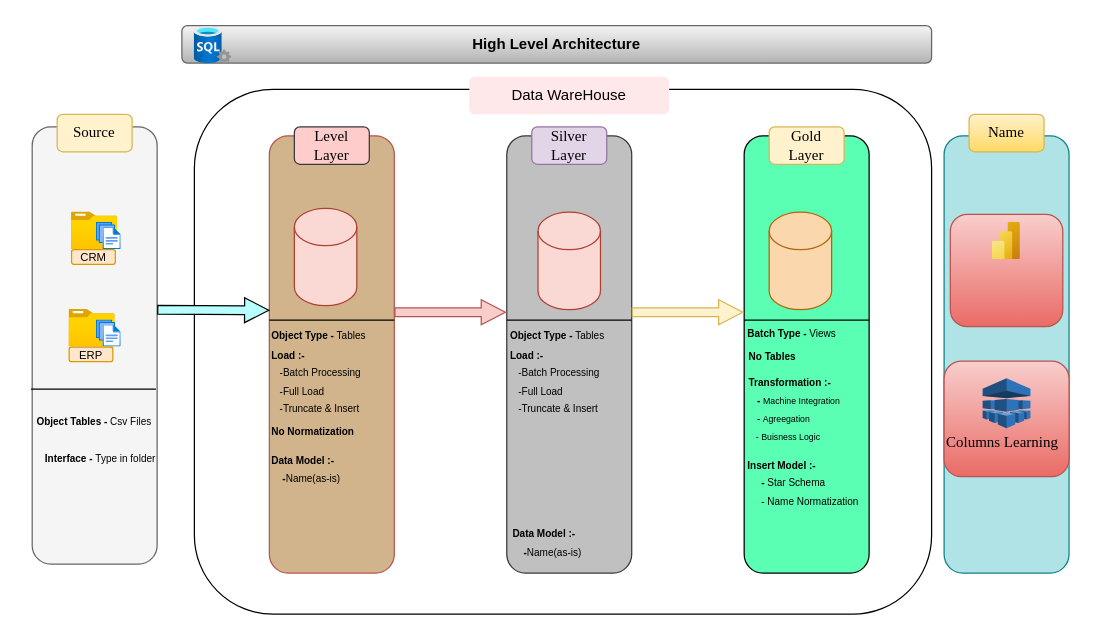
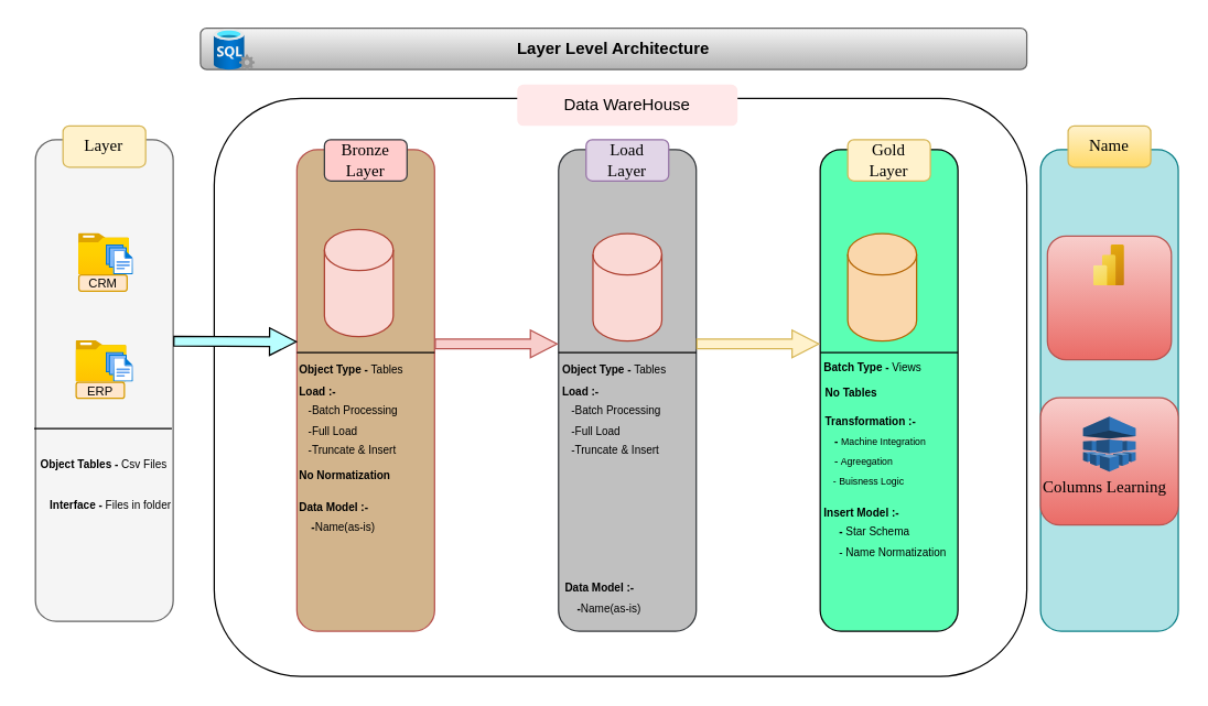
  <mxCell id="0" />
  <mxCell id="1" parent="0" />
  <mxCell id="2" value="" style="rounded=1;whiteSpace=wrap;html=1;" vertex="1" parent="1"><mxGeometry x="155" y="71" width="590" height="420" as="geometry" /></mxCell>
  <mxCell id="3" value="" style="rounded=1;whiteSpace=wrap;html=1;fillColor=#f5f5f5;fontColor=#333333;strokeColor=#666666;" vertex="1" parent="1"><mxGeometry x="25.19" y="101" width="100" height="350" as="geometry" /></mxCell>
  <mxCell id="4" value="" style="image;aspect=fixed;html=1;points=[];align=center;fontSize=12;image=img/lib/azure2/general/Folder_Blank.svg;" vertex="1" parent="1"><mxGeometry x="56.71" y="169.35" width="36.96" height="30" as="geometry" /></mxCell>
  <mxCell id="5" value="" style="image;aspect=fixed;html=1;points=[];align=center;fontSize=12;image=img/lib/azure2/general/Folder_Blank.svg;" vertex="1" parent="1"><mxGeometry x="54.75" y="247.35" width="36.96" height="30" as="geometry" /></mxCell>
- <mxCell id="6" value="&lt;p&gt;&lt;font face=&quot;Comic Sans MS&quot;&gt;Source&lt;/font&gt;&lt;/p&gt;" style="text;html=1;align=center;verticalAlign=middle;whiteSpace=wrap;rounded=1;fillColor=#fff2cc;strokeColor=#d6b656;" vertex="1" parent="1"><mxGeometry x="45.19" y="91" width="60" height="30" as="geometry" /></mxCell>
+ <mxCell id="6" value="&lt;p&gt;&lt;font face=&quot;Comic Sans MS&quot;&gt;Layer&lt;/font&gt;&lt;/p&gt;" style="text;html=1;align=center;verticalAlign=middle;whiteSpace=wrap;rounded=1;fillColor=#fff2cc;strokeColor=#d6b656;" vertex="1" parent="1"><mxGeometry x="45.19" y="91" width="60" height="30" as="geometry" /></mxCell>
  <mxCell id="7" value="" style="image;aspect=fixed;html=1;points=[];align=center;fontSize=12;image=img/lib/azure2/general/Files.svg;" vertex="1" parent="1"><mxGeometry x="76.71" y="177.7" width="19.81" height="21.65" as="geometry" /></mxCell>
  <mxCell id="8" value="" style="image;aspect=fixed;html=1;points=[];align=center;fontSize=12;image=img/lib/azure2/general/Files.svg;" vertex="1" parent="1"><mxGeometry x="76.71" y="255.7" width="19.81" height="21.65" as="geometry" /></mxCell>
  <mxCell id="9" value="&lt;font style=&quot;font-size: 9px;&quot;&gt;CRM&lt;/font&gt;" style="text;html=1;align=center;verticalAlign=middle;whiteSpace=wrap;rounded=1;fillColor=#ffe6cc;strokeColor=#d79b00;" vertex="1" parent="1"><mxGeometry x="56.71" y="199.35" width="35" height="11.65" as="geometry" /></mxCell>
  <mxCell id="10" value="&lt;font style=&quot;font-size: 9px;&quot;&gt;ERP&lt;/font&gt;" style="text;html=1;align=center;verticalAlign=middle;whiteSpace=wrap;rounded=1;fillColor=#ffe6cc;strokeColor=#d79b00;" vertex="1" parent="1"><mxGeometry x="54.75" y="277.35" width="35" height="11.65" as="geometry" /></mxCell>
  <mxCell id="11" value="&lt;font style=&quot;font-size: 8px;&quot;&gt;&lt;b&gt;Object Tables - &lt;/b&gt;Csv&lt;b&gt; &lt;/b&gt;Files&lt;/font&gt;" style="text;html=1;align=center;verticalAlign=middle;whiteSpace=wrap;rounded=0;" vertex="1" parent="1"><mxGeometry x="20.19" y="321" width="110" height="30" as="geometry" /></mxCell>
  <mxCell id="12" value="" style="endArrow=none;html=1;rounded=0;" edge="1" parent="1"><mxGeometry width="50" height="50" relative="1" as="geometry"><mxPoint x="64.21" y="311" as="sourcePoint" /><mxPoint x="124.21" y="311" as="targetPoint" /><Array as="points"><mxPoint x="24.21" y="311" /></Array></mxGeometry></mxCell>
- <mxCell id="13" value="&lt;font style=&quot;font-size: 8px;&quot;&gt;&lt;b&gt;Interface -&amp;nbsp;&lt;/b&gt;Type in folder&lt;/font&gt;" style="text;html=1;align=center;verticalAlign=middle;whiteSpace=wrap;rounded=0;" vertex="1" parent="1"><mxGeometry x="25.19" y="351" width="110" height="30" as="geometry" /></mxCell>
+ <mxCell id="13" value="&lt;font style=&quot;font-size: 8px;&quot;&gt;&lt;b&gt;Interface -&amp;nbsp;&lt;/b&gt;Files in folder&lt;/font&gt;" style="text;html=1;align=center;verticalAlign=middle;whiteSpace=wrap;rounded=0;" vertex="1" parent="1"><mxGeometry x="25.19" y="351" width="110" height="30" as="geometry" /></mxCell>
  <mxCell id="14" value="" style="rounded=1;whiteSpace=wrap;html=1;fillColor=#D2B48C;strokeColor=#b85450;" vertex="1" parent="1"><mxGeometry x="215" y="108.17" width="100" height="350" as="geometry" /></mxCell>
- <mxCell id="15" value="&lt;p&gt;&lt;font face=&quot;Comic Sans MS&quot;&gt;Level&lt;br&gt;Layer&lt;/font&gt;&lt;/p&gt;" style="text;html=1;align=center;verticalAlign=middle;whiteSpace=wrap;rounded=1;fillColor=#ffcccc;strokeColor=#36393d;" vertex="1" parent="1"><mxGeometry x="235" y="101" width="60" height="30" as="geometry" /></mxCell>
+ <mxCell id="15" value="&lt;p&gt;&lt;font face=&quot;Comic Sans MS&quot;&gt;Bronze&lt;br&gt;Layer&lt;/font&gt;&lt;/p&gt;" style="text;html=1;align=center;verticalAlign=middle;whiteSpace=wrap;rounded=1;fillColor=#ffcccc;strokeColor=#36393d;" vertex="1" parent="1"><mxGeometry x="235" y="101" width="60" height="30" as="geometry" /></mxCell>
  <mxCell id="16" value="" style="shape=cylinder3;whiteSpace=wrap;html=1;boundedLbl=1;backgroundOutline=1;size=15;fillColor=#fad9d5;strokeColor=#ae4132;" vertex="1" parent="1"><mxGeometry x="235" y="166.17" width="50" height="78" as="geometry" /></mxCell>
  <mxCell id="17" value="" style="rounded=1;whiteSpace=wrap;html=1;fillColor=#C0C0C0;strokeColor=#36393d;" vertex="1" parent="1"><mxGeometry x="405" y="108.17" width="100" height="350" as="geometry" /></mxCell>
  <mxCell id="18" value="" style="rounded=1;whiteSpace=wrap;html=1;fillColor=#5BFFB4;" vertex="1" parent="1"><mxGeometry x="595" y="108.17" width="100" height="350" as="geometry" /></mxCell>
- <mxCell id="19" value="&lt;p&gt;&lt;font face=&quot;Comic Sans MS&quot;&gt;Silver&lt;br&gt;Layer&lt;/font&gt;&lt;/p&gt;" style="text;html=1;align=center;verticalAlign=middle;whiteSpace=wrap;rounded=1;fillColor=#e1d5e7;strokeColor=#9673a6;" vertex="1" parent="1"><mxGeometry x="425" y="101" width="60" height="30" as="geometry" /></mxCell>
+ <mxCell id="19" value="&lt;p&gt;&lt;font face=&quot;Comic Sans MS&quot;&gt;Load&lt;br&gt;Layer&lt;/font&gt;&lt;/p&gt;" style="text;html=1;align=center;verticalAlign=middle;whiteSpace=wrap;rounded=1;fillColor=#e1d5e7;strokeColor=#9673a6;" vertex="1" parent="1"><mxGeometry x="425" y="101" width="60" height="30" as="geometry" /></mxCell>
  <mxCell id="20" value="&lt;p&gt;&lt;font face=&quot;Comic Sans MS&quot;&gt;Gold&lt;br&gt;Layer&lt;/font&gt;&lt;/p&gt;" style="text;html=1;align=center;verticalAlign=middle;whiteSpace=wrap;rounded=1;fillColor=#fff2cc;strokeColor=#d6b656;" vertex="1" parent="1"><mxGeometry x="615" y="101" width="60" height="30" as="geometry" /></mxCell>
  <mxCell id="21" value="" style="shape=cylinder3;whiteSpace=wrap;html=1;boundedLbl=1;backgroundOutline=1;size=15;fillColor=#fad7ac;strokeColor=#b46504;" vertex="1" parent="1"><mxGeometry x="615" y="169.35" width="50" height="78" as="geometry" /></mxCell>
  <mxCell id="22" value="" style="shape=cylinder3;whiteSpace=wrap;html=1;boundedLbl=1;backgroundOutline=1;size=15;fillColor=#fad9d5;strokeColor=#ae4132;" vertex="1" parent="1"><mxGeometry x="430" y="169.35" width="50" height="78" as="geometry" /></mxCell>
  <mxCell id="23" value="" style="shape=flexArrow;endArrow=classic;html=1;rounded=0;entryX=0.007;entryY=0.417;entryDx=0;entryDy=0;entryPerimeter=0;exitX=1.013;exitY=0.417;exitDx=0;exitDy=0;exitPerimeter=0;startSize=0;endSize=6.11;targetPerimeterSpacing=0;shadow=0;fillColor=#fff2cc;strokeWidth=1;strokeColor=#d6b656;width=7;endWidth=12;" edge="1" parent="1"><mxGeometry width="50" height="50" relative="1" as="geometry"><mxPoint x="505" y="249.35" as="sourcePoint" /><mxPoint x="594.4" y="249.35" as="targetPoint" /></mxGeometry></mxCell>
  <mxCell id="24" value="" style="shape=flexArrow;endArrow=classic;html=1;rounded=0;entryX=0.007;entryY=0.417;entryDx=0;entryDy=0;entryPerimeter=0;exitX=1.013;exitY=0.417;exitDx=0;exitDy=0;exitPerimeter=0;startSize=0;endSize=6.11;targetPerimeterSpacing=0;shadow=0;fillColor=#f8cecc;strokeWidth=1;strokeColor=#b85450;width=7;endWidth=12;" edge="1" parent="1"><mxGeometry width="50" height="50" relative="1" as="geometry"><mxPoint x="315" y="249.44" as="sourcePoint" /><mxPoint x="404.4" y="249.44" as="targetPoint" /></mxGeometry></mxCell>
  <mxCell id="25" value="" style="shape=flexArrow;endArrow=classic;html=1;rounded=0;exitX=1;exitY=0.39;exitDx=0;exitDy=0;exitPerimeter=0;startSize=0;endSize=6.11;targetPerimeterSpacing=0;shadow=0;strokeWidth=1;width=7;endWidth=12;fillColor=#B9FEFF;" edge="1" parent="1"><mxGeometry width="50" height="50" relative="1" as="geometry"><mxPoint x="125.19" y="247.35" as="sourcePoint" /><mxPoint x="215" y="247.85" as="targetPoint" /></mxGeometry></mxCell>
  <mxCell id="26" value="Data WareHouse" style="text;html=1;align=center;verticalAlign=middle;whiteSpace=wrap;rounded=1;fillColor=#FFE8E9;" vertex="1" parent="1"><mxGeometry x="375" y="61" width="160" height="30" as="geometry" /></mxCell>
  <mxCell id="27" value="" style="rounded=1;whiteSpace=wrap;html=1;fillColor=#b0e3e6;strokeColor=#0e8088;" vertex="1" parent="1"><mxGeometry x="755" y="108.17" width="100" height="350" as="geometry" /></mxCell>
  <mxCell id="28" value="&lt;p&gt;&lt;font face=&quot;Comic Sans MS&quot;&gt;Name&lt;/font&gt;&lt;/p&gt;" style="text;html=1;align=center;verticalAlign=middle;whiteSpace=wrap;rounded=1;fillColor=#fff2cc;gradientColor=#ffd966;strokeColor=#d6b656;" vertex="1" parent="1"><mxGeometry x="775" y="91" width="60" height="30" as="geometry" /></mxCell>
  <mxCell id="29" value="&lt;font style=&quot;font-size: 8px;&quot;&gt;&lt;b&gt;Object Type - &lt;/b&gt;Tables&lt;/font&gt;" style="text;html=1;align=left;verticalAlign=middle;whiteSpace=wrap;rounded=0;" vertex="1" parent="1"><mxGeometry x="215" y="257.35" width="110" height="20" as="geometry" /></mxCell>
  <mxCell id="30" value="&lt;div style=&quot;&quot;&gt;&lt;b style=&quot;background-color: transparent; color: light-dark(rgb(0, 0, 0), rgb(255, 255, 255)); font-size: 8px;&quot;&gt;Load :-&lt;/b&gt;&lt;/div&gt;&lt;div style=&quot;&quot;&gt;&lt;span style=&quot;background-color: transparent; color: light-dark(rgb(0, 0, 0), rgb(255, 255, 255)); font-size: 8px;&quot;&gt;&amp;nbsp; &amp;nbsp;-Batch Processing&lt;/span&gt;&lt;/div&gt;&lt;div style=&quot;&quot;&gt;&lt;span style=&quot;background-color: transparent; color: light-dark(rgb(0, 0, 0), rgb(255, 255, 255)); font-size: 8px;&quot;&gt;&amp;nbsp; &amp;nbsp;-Full Load&lt;/span&gt;&lt;/div&gt;&lt;div style=&quot;&quot;&gt;&lt;span style=&quot;background-color: transparent; color: light-dark(rgb(0, 0, 0), rgb(255, 255, 255)); font-size: 8px;&quot;&gt;&amp;nbsp; &amp;nbsp;-Truncate &amp;amp; Insert&lt;/span&gt;&lt;/div&gt;" style="text;html=1;align=left;verticalAlign=middle;whiteSpace=wrap;rounded=0;" vertex="1" parent="1"><mxGeometry x="215" y="279" width="85" height="50" as="geometry" /></mxCell>
  <mxCell id="31" value="&lt;span style=&quot;font-size: 8px;&quot;&gt;&lt;b&gt;No Normatization&lt;/b&gt;&lt;/span&gt;" style="text;html=1;align=left;verticalAlign=middle;whiteSpace=wrap;rounded=0;" vertex="1" parent="1"><mxGeometry x="215" y="328.5" width="81" height="30" as="geometry" /></mxCell>
  <mxCell id="32" value="&lt;span style=&quot;font-size: 8px;&quot;&gt;&lt;b&gt;Data Model :-&amp;nbsp; &amp;nbsp; &amp;nbsp; &amp;nbsp; &amp;nbsp; &amp;nbsp; &amp;nbsp; &amp;nbsp; -&lt;/b&gt;Name(as-is)&lt;/span&gt;" style="text;html=1;align=left;verticalAlign=middle;whiteSpace=wrap;rounded=0;" vertex="1" parent="1"><mxGeometry x="215" y="358.5" width="81" height="30" as="geometry" /></mxCell>
  <mxCell id="33" value="&lt;font style=&quot;font-size: 8px;&quot;&gt;&lt;b&gt;Object Type - &lt;/b&gt;Tables&lt;/font&gt;" style="text;html=1;align=left;verticalAlign=middle;whiteSpace=wrap;rounded=0;" vertex="1" parent="1"><mxGeometry x="406" y="257.35" width="110" height="20" as="geometry" /></mxCell>
  <mxCell id="34" value="&lt;div style=&quot;&quot;&gt;&lt;b style=&quot;background-color: transparent; color: light-dark(rgb(0, 0, 0), rgb(255, 255, 255)); font-size: 8px;&quot;&gt;Load :-&amp;nbsp;&lt;/b&gt;&lt;/div&gt;&lt;div style=&quot;&quot;&gt;&lt;span style=&quot;background-color: transparent; color: light-dark(rgb(0, 0, 0), rgb(255, 255, 255)); font-size: 8px;&quot;&gt;&amp;nbsp; &amp;nbsp;-Batch Processing&lt;/span&gt;&lt;/div&gt;&lt;div style=&quot;&quot;&gt;&lt;span style=&quot;background-color: transparent; color: light-dark(rgb(0, 0, 0), rgb(255, 255, 255)); font-size: 8px;&quot;&gt;&amp;nbsp; &amp;nbsp;-Full Load&lt;/span&gt;&lt;/div&gt;&lt;div style=&quot;&quot;&gt;&lt;span style=&quot;background-color: transparent; color: light-dark(rgb(0, 0, 0), rgb(255, 255, 255)); font-size: 8px;&quot;&gt;&amp;nbsp; &amp;nbsp;-Truncate &amp;amp; Insert&lt;/span&gt;&lt;/div&gt;" style="text;html=1;align=left;verticalAlign=middle;whiteSpace=wrap;rounded=0;" vertex="1" parent="1"><mxGeometry x="406" y="279" width="85" height="50" as="geometry" /></mxCell>
  <mxCell id="35" value="" style="endArrow=none;html=1;rounded=0;" edge="1" parent="1"><mxGeometry width="50" height="50" relative="1" as="geometry"><mxPoint x="255" y="255.7" as="sourcePoint" /><mxPoint x="315" y="255.7" as="targetPoint" /><Array as="points"><mxPoint x="215" y="255.7" /></Array></mxGeometry></mxCell>
  <mxCell id="36" value="" style="endArrow=none;html=1;rounded=0;" edge="1" parent="1"><mxGeometry width="50" height="50" relative="1" as="geometry"><mxPoint x="635" y="255.7" as="sourcePoint" /><mxPoint x="695" y="255.7" as="targetPoint" /><Array as="points"><mxPoint x="595" y="255.7" /></Array></mxGeometry></mxCell>
  <mxCell id="37" value="" style="endArrow=none;html=1;rounded=0;" edge="1" parent="1"><mxGeometry width="50" height="50" relative="1" as="geometry"><mxPoint x="445" y="255.7" as="sourcePoint" /><mxPoint x="505" y="255.7" as="targetPoint" /><Array as="points"><mxPoint x="405" y="255.7" /></Array></mxGeometry></mxCell>
  <mxCell id="38" value="&lt;span style=&quot;font-size: 8px;&quot;&gt;&lt;b&gt;Data Model :-&amp;nbsp; &amp;nbsp; &amp;nbsp; &amp;nbsp; &amp;nbsp; &amp;nbsp; &amp;nbsp; &amp;nbsp; -&lt;/b&gt;Name(as-is)&lt;/span&gt;" style="text;html=1;align=left;verticalAlign=middle;whiteSpace=wrap;rounded=0;" vertex="1" parent="1"><mxGeometry x="408" y="418" width="81" height="30" as="geometry" /></mxCell>
  <mxCell id="39" value="&lt;div style=&quot;&quot;&gt;&lt;b style=&quot;font-size: 8px; background-color: transparent; color: light-dark(rgb(0, 0, 0), rgb(255, 255, 255));&quot;&gt;Batch Type - &lt;/b&gt;&lt;span style=&quot;font-size: 8px; background-color: transparent; color: light-dark(rgb(0, 0, 0), rgb(255, 255, 255));&quot;&gt;Views&lt;/span&gt;&lt;/div&gt;" style="text;html=1;align=left;verticalAlign=middle;whiteSpace=wrap;rounded=0;" vertex="1" parent="1"><mxGeometry x="596" y="255.7" width="110" height="20" as="geometry" /></mxCell>
  <mxCell id="40" value="&lt;div style=&quot;&quot;&gt;&lt;b style=&quot;background-color: transparent; color: light-dark(rgb(0, 0, 0), rgb(255, 255, 255)); font-size: 8px;&quot;&gt;No Tables&amp;nbsp;&lt;/b&gt;&lt;/div&gt;" style="text;html=1;align=left;verticalAlign=middle;whiteSpace=wrap;rounded=0;" vertex="1" parent="1"><mxGeometry x="597" y="273" width="85" height="22" as="geometry" /></mxCell>
  <mxCell id="41" value="&lt;div style=&quot;&quot;&gt;&lt;b style=&quot;font-size: 8px; background-color: transparent; color: light-dark(rgb(0, 0, 0), rgb(255, 255, 255));&quot;&gt;Transformation :-&lt;/b&gt;&lt;/div&gt;&lt;div style=&quot;&quot;&gt;&lt;b style=&quot;font-size: 8px; background-color: transparent; color: light-dark(rgb(0, 0, 0), rgb(255, 255, 255));&quot;&gt;&amp;nbsp; &amp;nbsp;- &lt;/b&gt;&lt;span style=&quot;background-color: transparent; color: light-dark(rgb(0, 0, 0), rgb(255, 255, 255));&quot;&gt;&lt;font style=&quot;font-size: 7px;&quot;&gt;Machine Integration&lt;/font&gt;&lt;/span&gt;&lt;/div&gt;&lt;div style=&quot;&quot;&gt;&lt;span style=&quot;font-size: 8px; background-color: transparent; color: light-dark(rgb(0, 0, 0), rgb(255, 255, 255));&quot;&gt;&amp;nbsp; &amp;nbsp;-&lt;/span&gt;&lt;span style=&quot;background-color: transparent; color: light-dark(rgb(0, 0, 0), rgb(255, 255, 255)); font-size: 7px;&quot;&gt;&amp;nbsp;Agreegation&lt;/span&gt;&lt;/div&gt;&lt;div style=&quot;&quot;&gt;&lt;span style=&quot;background-color: transparent; color: light-dark(rgb(0, 0, 0), rgb(255, 255, 255));&quot;&gt;&lt;font style=&quot;font-size: 7px;&quot;&gt;&amp;nbsp; &amp;nbsp;- Buisness Logic&lt;/font&gt;&lt;/span&gt;&lt;/div&gt;" style="text;html=1;align=left;verticalAlign=middle;whiteSpace=wrap;rounded=0;" vertex="1" parent="1"><mxGeometry x="597" y="291.5" width="81" height="69.5" as="geometry" /></mxCell>
  <mxCell id="42" value="&lt;span style=&quot;font-size: 8px;&quot;&gt;&lt;b&gt;Insert Model :-&amp;nbsp;&lt;/b&gt;&lt;/span&gt;&lt;div&gt;&lt;span style=&quot;font-size: 8px;&quot;&gt;&lt;b&gt;&amp;nbsp; &amp;nbsp; &amp;nbsp;-&amp;nbsp;&lt;/b&gt;Star Schema&lt;/span&gt;&lt;div&gt;&lt;span style=&quot;font-size: 8px;&quot;&gt;&amp;nbsp; &amp;nbsp; &amp;nbsp;- Name Normatization&lt;/span&gt;&lt;/div&gt;&lt;/div&gt;" style="text;html=1;align=left;verticalAlign=middle;whiteSpace=wrap;rounded=0;" vertex="1" parent="1"><mxGeometry x="596" y="358.5" width="100" height="52.5" as="geometry" /></mxCell>
  <mxCell id="43" value="" style="rounded=1;whiteSpace=wrap;html=1;fillColor=#f8cecc;gradientColor=#ea6b66;strokeColor=#b85450;" vertex="1" parent="1"><mxGeometry x="759.99" y="171" width="90" height="90" as="geometry" /></mxCell>
  <mxCell id="44" value="" style="image;aspect=fixed;html=1;points=[];align=center;fontSize=12;image=img/lib/azure2/analytics/Power_BI_Embedded.svg;" vertex="1" parent="1"><mxGeometry x="793.81" y="177.7" width="22.37" height="29.83" as="geometry" /></mxCell>
  <mxCell id="45" value="" style="rounded=1;whiteSpace=wrap;html=1;fillColor=#f8cecc;gradientColor=#ea6b66;strokeColor=#b85450;" vertex="1" parent="1"><mxGeometry x="755" y="288.5" width="100" height="92.5" as="geometry" /></mxCell>
  <mxCell id="46" value="" style="outlineConnect=0;dashed=0;verticalLabelPosition=bottom;verticalAlign=top;align=center;html=1;shape=mxgraph.aws3.machine_learning;fillColor=#2E73B8;gradientColor=none;" vertex="1" parent="1"><mxGeometry x="785.87" y="302.25" width="38.25" height="40" as="geometry" /></mxCell>
  <mxCell id="47" value="&lt;font face=&quot;Comic Sans MS&quot;&gt;Columns Learning&lt;/font&gt;" style="text;html=1;align=left;verticalAlign=middle;whiteSpace=wrap;rounded=0;" vertex="1" parent="1"><mxGeometry x="754.99" y="329" width="100" height="50" as="geometry" /></mxCell>
- <mxCell id="48" value="&lt;b&gt;High Level Architecture&lt;/b&gt;" style="text;html=1;align=center;verticalAlign=middle;whiteSpace=wrap;rounded=1;fillColor=#f5f5f5;strokeColor=#666666;gradientColor=#b3b3b3;" vertex="1" parent="1"><mxGeometry x="145" y="20" width="600" height="30" as="geometry" /></mxCell>
+ <mxCell id="48" value="&lt;b&gt;Layer Level Architecture&lt;/b&gt;" style="text;html=1;align=center;verticalAlign=middle;whiteSpace=wrap;rounded=1;fillColor=#f5f5f5;strokeColor=#666666;gradientColor=#b3b3b3;" vertex="1" parent="1"><mxGeometry x="145" y="20" width="600" height="30" as="geometry" /></mxCell>
  <mxCell id="49" value="" style="image;aspect=fixed;html=1;points=[];align=center;fontSize=12;image=img/lib/azure2/databases/SQL_Server.svg;" vertex="1" parent="1"><mxGeometry x="155" y="21" width="30" height="30" as="geometry" /></mxCell>
